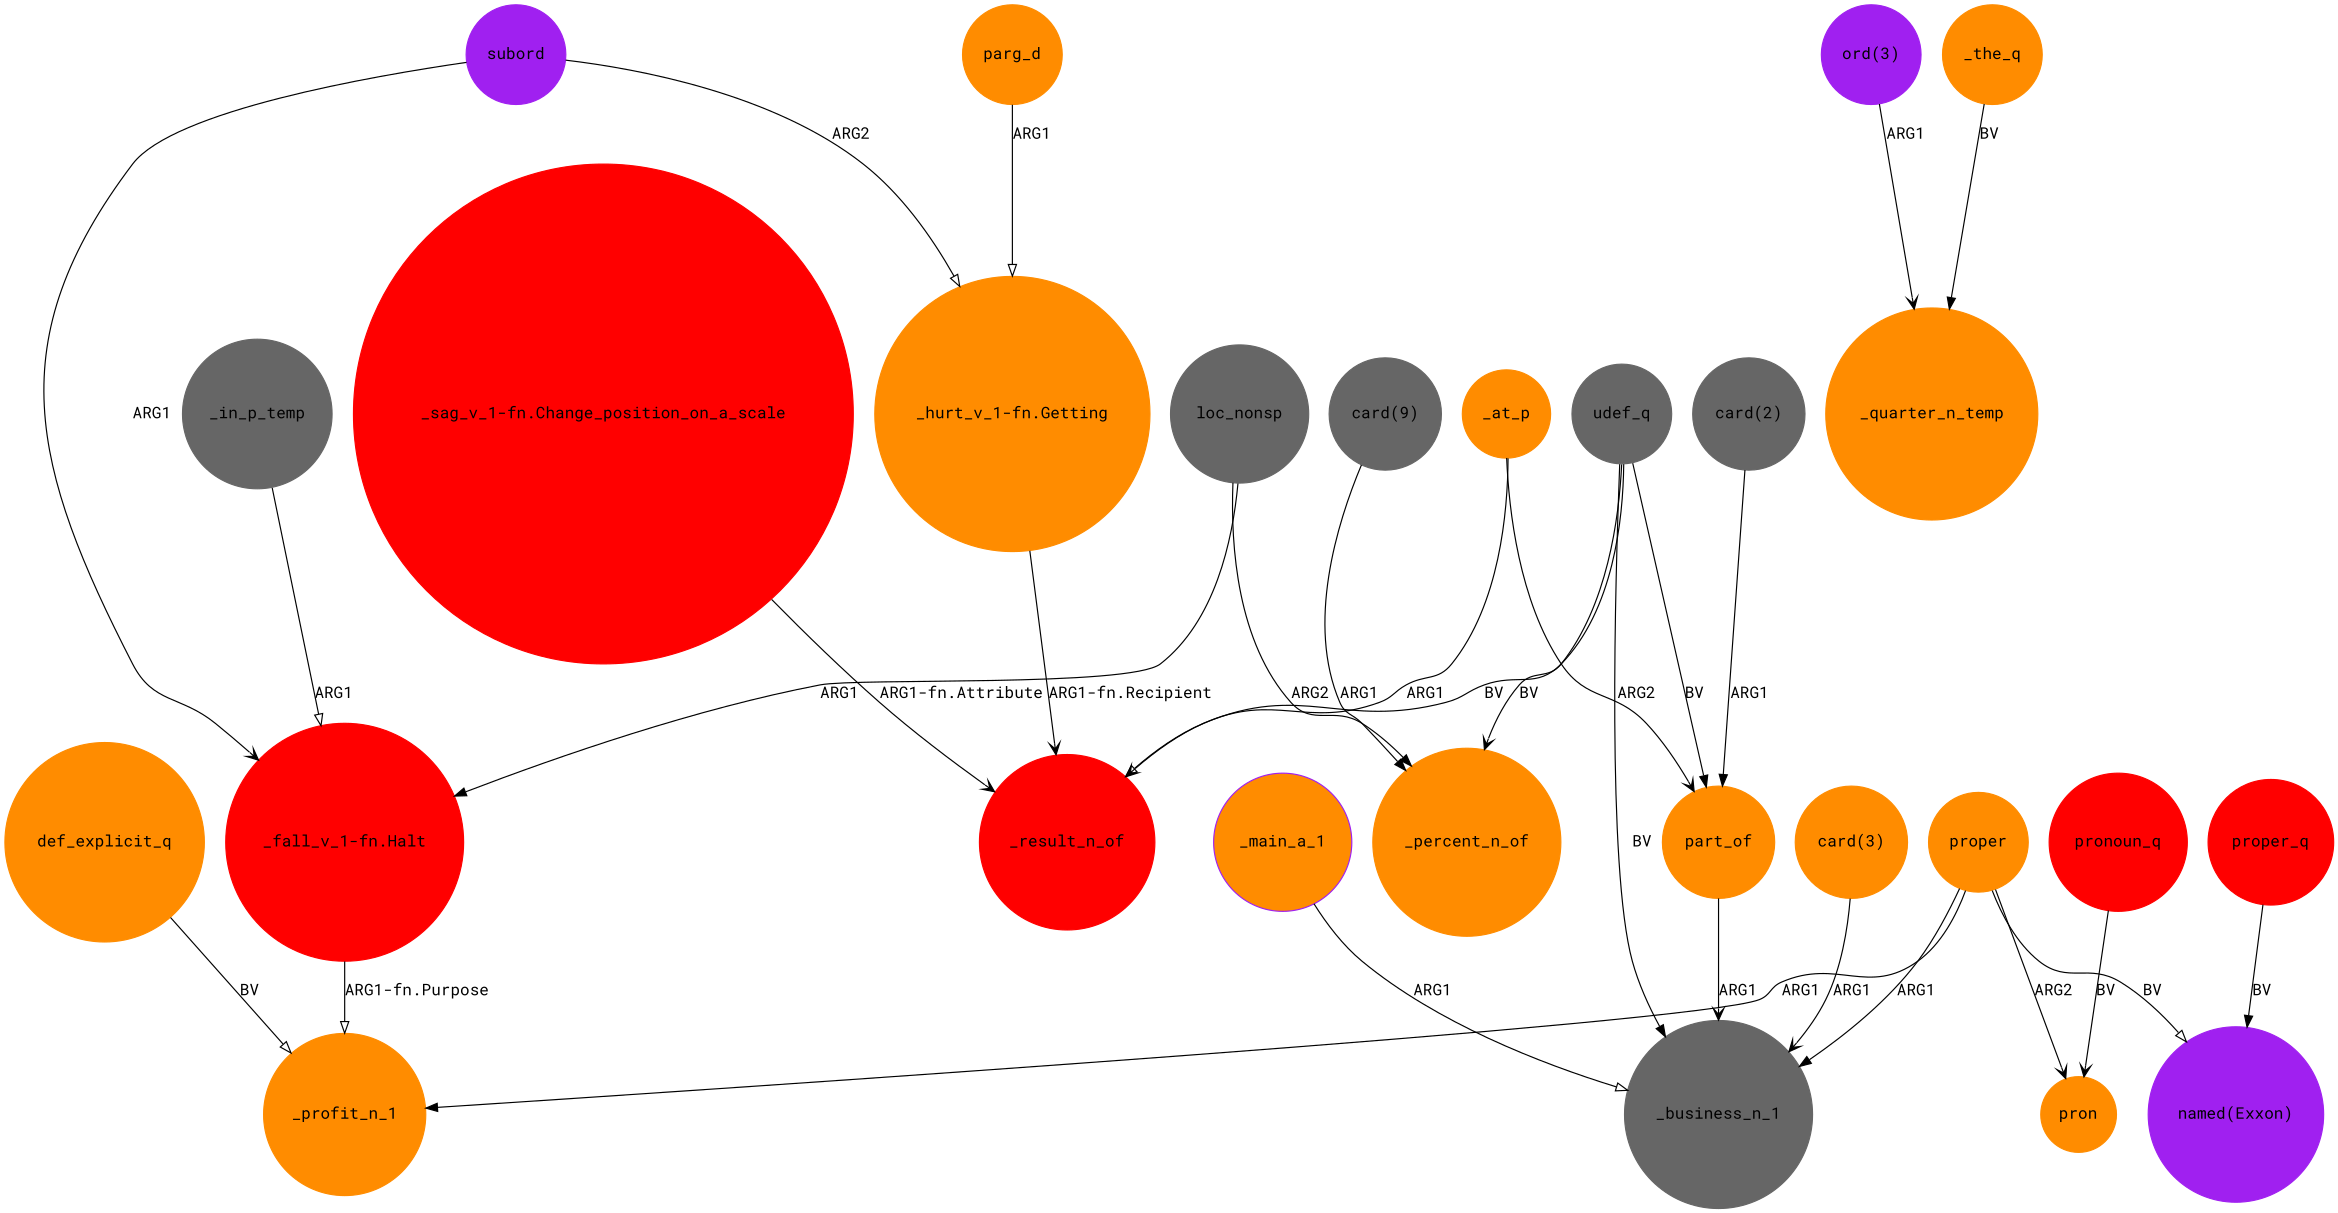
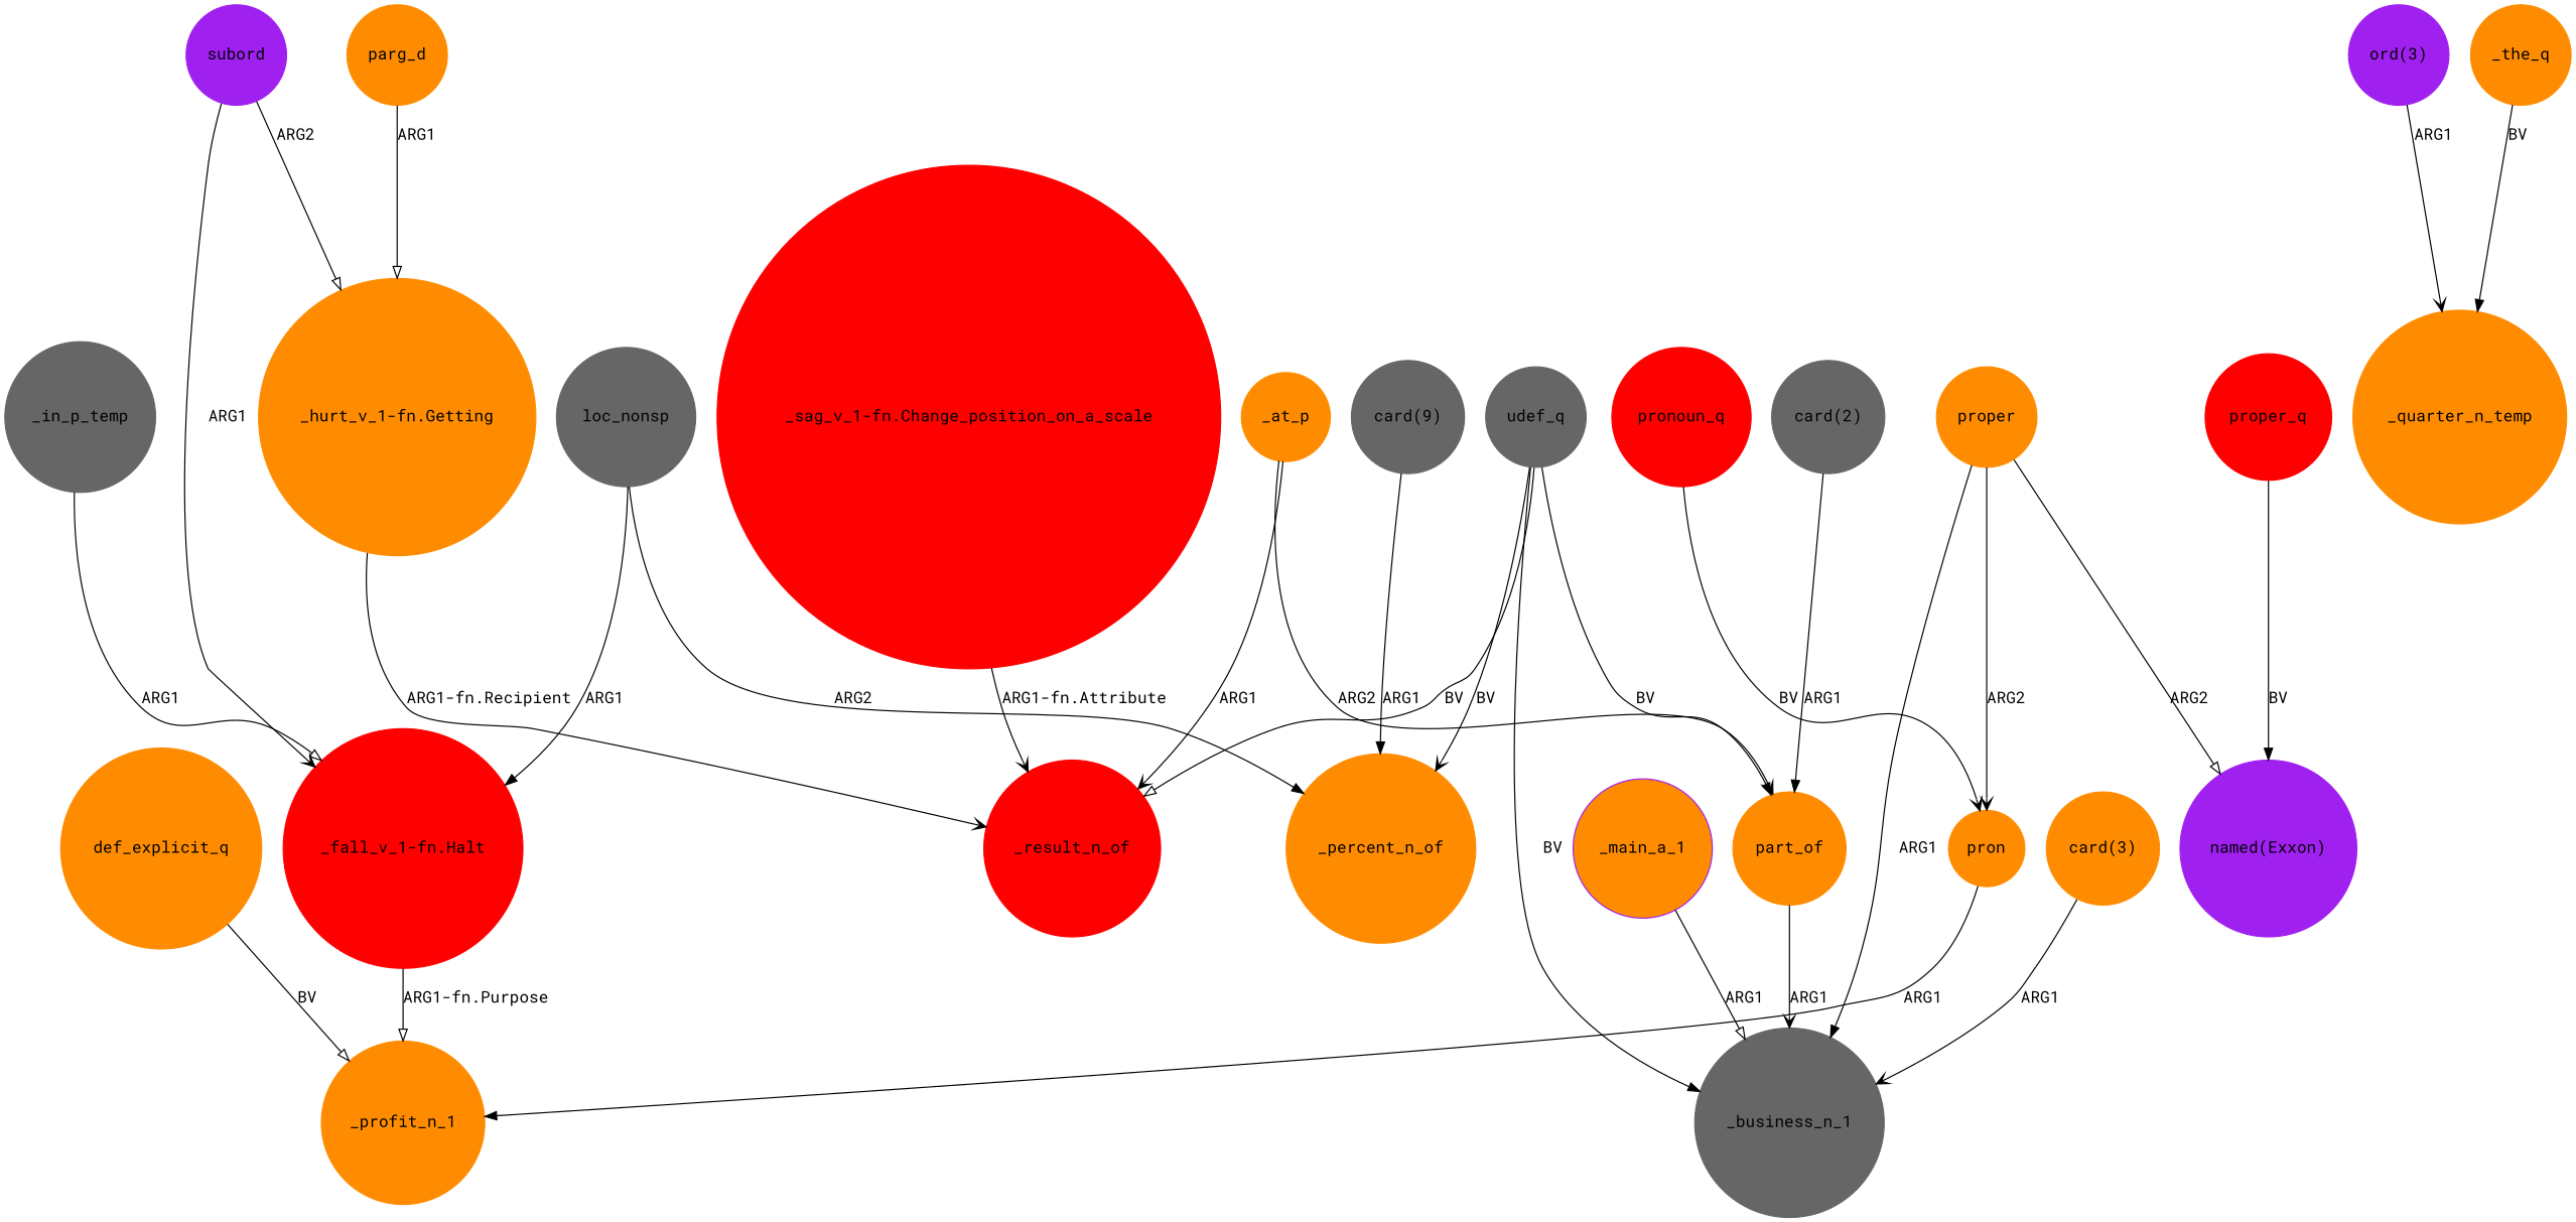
  digraph {
    fontname="Roboto Mono"
    node [color=darkorange fontname="Roboto Mono" shape=circle style=filled]
    edge [arrowhead=vee fontname="Roboto Mono"]
    "_sag_v_1-fn.Change_position_on_a_scale" [color=red]
    _result_n_of [color=red]
    def_explicit_q
    _profit_n_1
    _business_n_1 [color=gray40]
    _in_p_temp [color=gray40]
    "_fall_v_1-fn.Halt" [color=red]
    n8 [label=proper]
    "named(Exxon)" [color=purple]
    pron
    "ord(3)" [color=purple]
    _quarter_n_temp
    subord [color=purple]
    "_hurt_v_1-fn.Getting"
    udef_q [color=gray40]
    part_of
    _percent_n_of
    _the_q
    "card(9)" [color=gray40]
    "card(2)" [color=gray40]
    proper_q [color=red]
    pronoun_q [color=red]
    loc_nonsp [color=gray40]
    parg_d
    _at_p
    "card(3)"
    _main_a_1 [color=purple fillcolor=darkorange]
    "_sag_v_1-fn.Change_position_on_a_scale" -> _result_n_of [label="ARG1-fn.Attribute"]
    def_explicit_q -> _profit_n_1 [arrowhead=onormal label=BV]
    _in_p_temp -> "_fall_v_1-fn.Halt" [arrowhead=onormal label=ARG1]
    "_fall_v_1-fn.Halt" -> _profit_n_1 [arrowhead=onormal label="ARG1-fn.Purpose"]
-   n8 -> _profit_n_1 [arrowhead=normal label=ARG1]
+   pron -> _profit_n_1 [arrowhead=normal label=ARG1]
    n8 -> _business_n_1 [arrowhead=normal label=ARG1]
-   n8 -> "named(Exxon)" [arrowhead=onormal label=BV]
+   n8 -> "named(Exxon)" [arrowhead=onormal label=ARG2]
    n8 -> pron [label=ARG2]
    "ord(3)" -> _quarter_n_temp [label=ARG1]
    subord -> "_fall_v_1-fn.Halt" [label=ARG1]
    subord -> "_hurt_v_1-fn.Getting" [arrowhead=onormal label=ARG2]
    "_hurt_v_1-fn.Getting" -> _result_n_of [label="ARG1-fn.Recipient"]
    udef_q -> _result_n_of [arrowhead=onormal label=BV]
    udef_q -> _business_n_1 [arrowhead=normal label=BV]
    udef_q -> part_of [arrowhead=normal label=BV]
    udef_q -> _percent_n_of [label=BV]
    part_of -> _business_n_1 [label=ARG1]
    _the_q -> _quarter_n_temp [arrowhead=normal label=BV]
    "card(9)" -> _percent_n_of [arrowhead=normal label=ARG1]
    "card(2)" -> part_of [arrowhead=normal label=ARG1]
    proper_q -> "named(Exxon)" [arrowhead=normal label=BV]
    pronoun_q -> pron [label=BV]
    loc_nonsp -> "_fall_v_1-fn.Halt" [arrowhead=normal label=ARG1]
    loc_nonsp -> _percent_n_of [arrowhead=normal label=ARG2]
    parg_d -> "_hurt_v_1-fn.Getting" [arrowhead=onormal label=ARG1]
    _at_p -> _result_n_of [label=ARG1]
    _at_p -> part_of [label=ARG2]
    "card(3)" -> _business_n_1 [label=ARG1]
    _main_a_1 -> _business_n_1 [arrowhead=onormal label=ARG1]
  }
